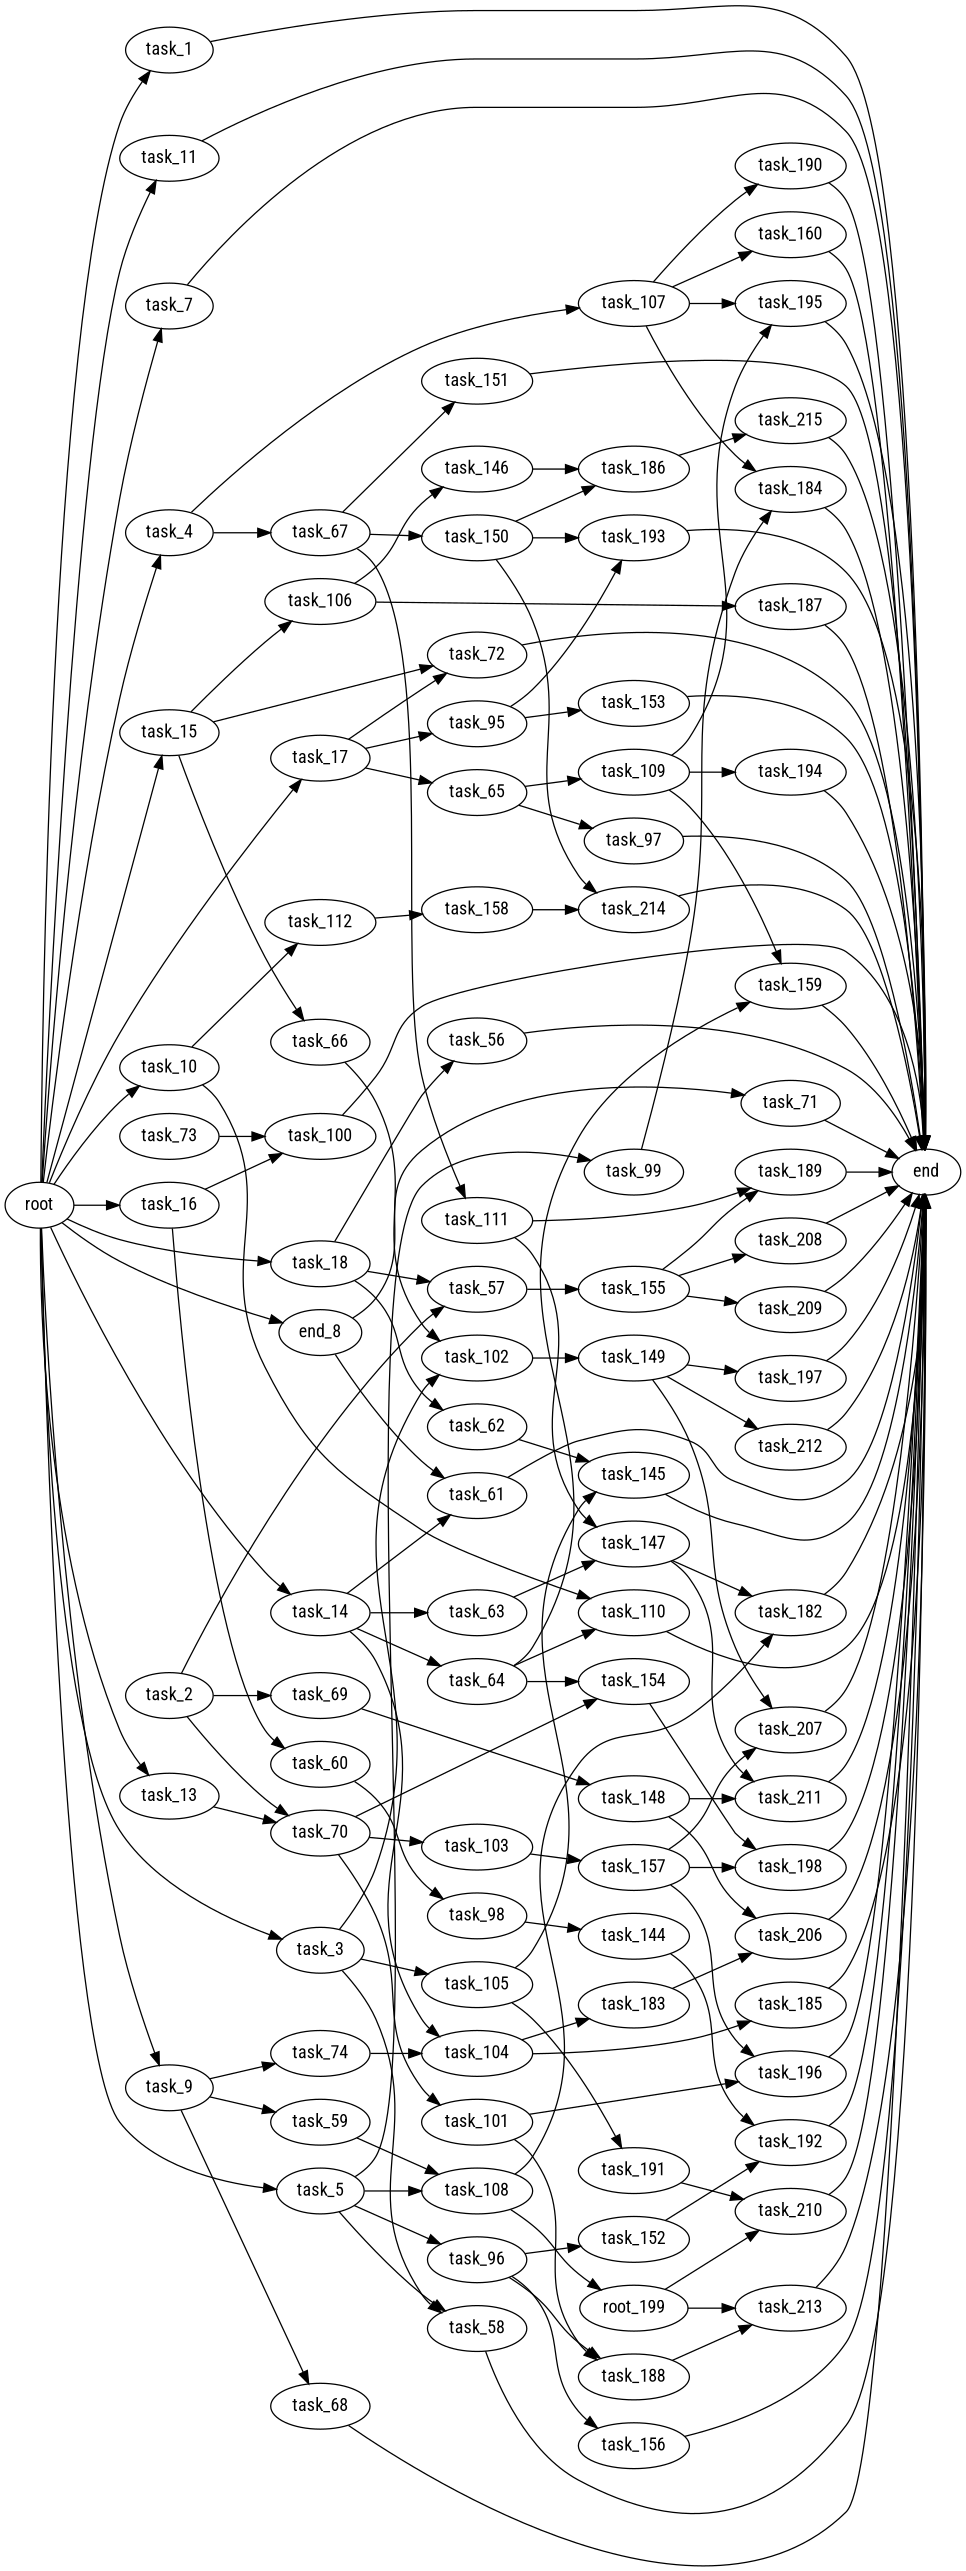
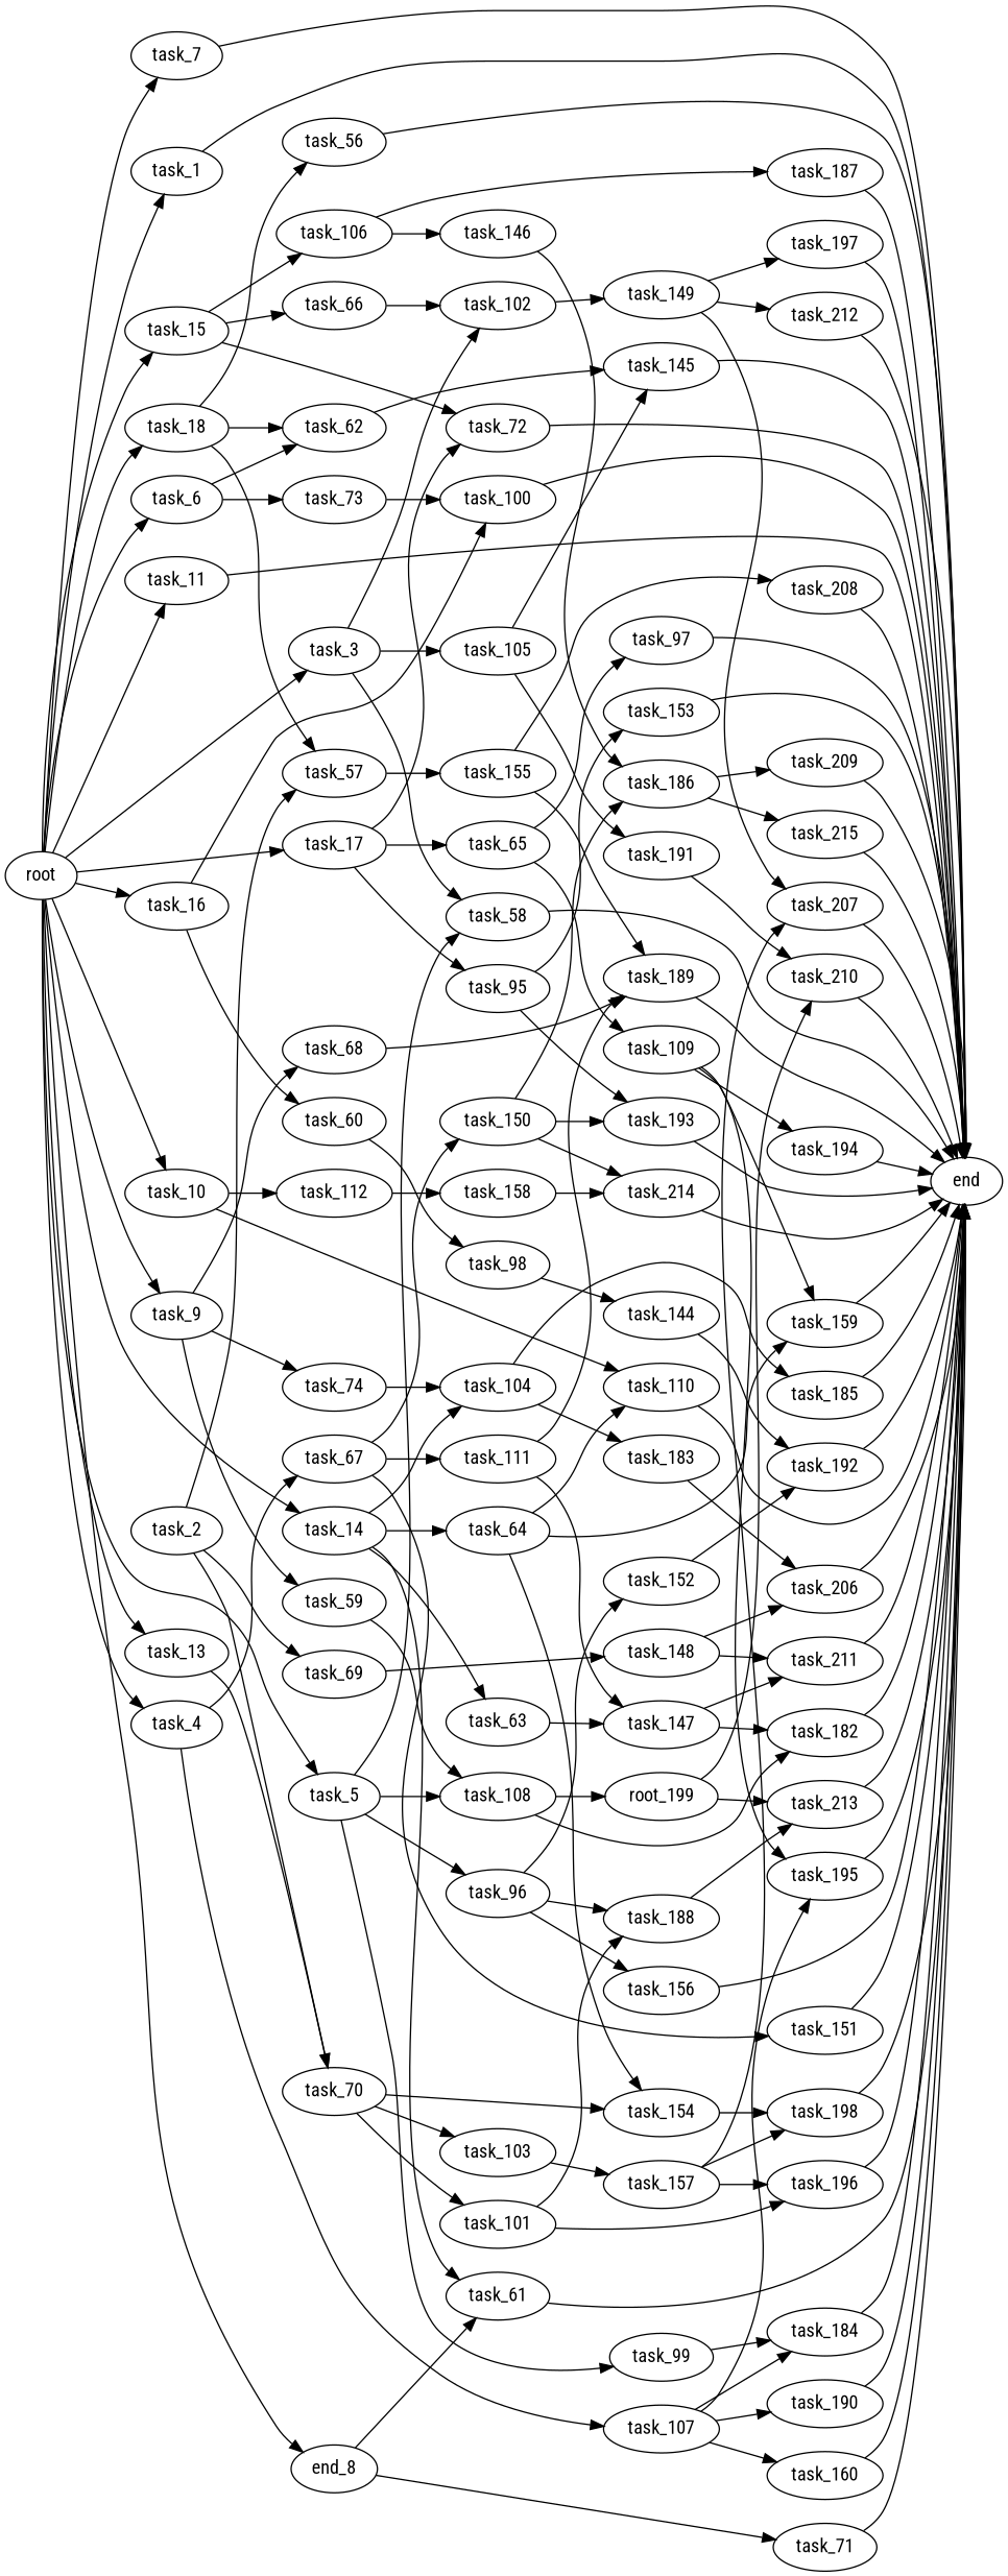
  digraph {
    fontname="Roboto Condensed"
    rankdir=LR
    node [fontname="Roboto Condensed"]
    edge [fontname="Roboto Condensed"]
    task_214
    end
    task_144
    task_192
    task_103
    task_157
    task_196
    task_207
    task_198
    task_183
    task_206
    task_101
    task_188
    task_213
    n15 [label=root_199]
    task_108
    task_182
    task_210
    task_190
    task_191
    task_15
    task_72
    task_66
    task_106
    task_102
    task_187
    task_146
    task_58
    task_3
    task_105
    task_145
    task_149
    task_18
    task_62
    task_57
    task_56
    task_155
    task_195
    task_154
    task_73
    task_100
    task_209
    task_16
    task_60
    task_98
    task_110
    task_61
    task_74
    task_104
    task_185
    task_158
    task_1
    task_160
    task_11
    task_156
    task_107
    task_184
    task_2
    task_69
    task_70
    task_148
    task_10
    task_112
    task_109
    task_194
    task_159
    task_211
    task_17
    task_65
    task_95
    task_97
    task_193
    task_153
    task_147
    task_189
    task_208
    task_67
    task_150
    task_151
    task_111
    task_186
    task_215
    task_197
    task_59
    task_212
    task_9
    task_68
    task_64
    task_13
    task_96
    task_152
    task_5
    task_99
    n94 [label=end_8]
    task_71
    task_14
    task_63
    task_4
    root
+   task_6
    task_7
    task_214 -> end
    task_144 -> task_192
    task_192 -> end
    task_103 -> task_157
    task_157 -> task_196
    task_157 -> task_207
    task_157 -> task_198
    task_196 -> end
    task_207 -> end
    task_198 -> end
    task_183 -> task_206
    task_206 -> end
    task_101 -> task_196
    task_101 -> task_188
    task_188 -> task_213
    task_213 -> end
    n15 -> task_213
    n15 -> task_210
    task_108 -> n15
    task_108 -> task_182
    task_182 -> end
    task_210 -> end
    task_190 -> end
    task_191 -> task_210
    task_15 -> task_72
    task_15 -> task_66
    task_15 -> task_106
    task_72 -> end
    task_66 -> task_102
    task_106 -> task_187
    task_106 -> task_146
    task_102 -> task_149
    task_187 -> end
    task_146 -> task_186
    task_58 -> end
    task_3 -> task_102
    task_3 -> task_58
    task_3 -> task_105
    task_105 -> task_191
    task_105 -> task_145
    task_145 -> end
    task_149 -> task_207
    task_149 -> task_197
    task_149 -> task_212
    task_18 -> task_62
    task_18 -> task_57
    task_18 -> task_56
    task_62 -> task_145
    task_57 -> task_155
    task_56 -> end
-   task_155 -> task_209
+   task_186 -> task_209
    task_155 -> task_189
    task_155 -> task_208
    task_195 -> end
    task_154 -> task_198
    task_73 -> task_100
    task_100 -> end
    task_209 -> end
    task_16 -> task_100
    task_16 -> task_60
    task_60 -> task_98
    task_98 -> task_144
    task_110 -> end
    task_61 -> end
    task_74 -> task_104
    task_104 -> task_183
    task_104 -> task_185
    task_185 -> end
    task_158 -> task_214
    task_1 -> end
    task_160 -> end
    task_11 -> end
    task_156 -> end
    task_107 -> task_190
    task_107 -> task_195
    task_107 -> task_160
    task_107 -> task_184
    task_184 -> end
    task_2 -> task_57
    task_2 -> task_69
    task_2 -> task_70
    task_69 -> task_148
    task_70 -> task_103
    task_70 -> task_101
    task_70 -> task_154
    task_148 -> task_206
    task_148 -> task_211
    task_10 -> task_110
    task_10 -> task_112
    task_112 -> task_158
    task_109 -> task_195
    task_109 -> task_194
    task_109 -> task_159
    task_194 -> end
    task_159 -> end
    task_211 -> end
    task_17 -> task_72
    task_17 -> task_65
    task_17 -> task_95
    task_65 -> task_109
    task_65 -> task_97
    task_95 -> task_193
    task_95 -> task_153
    task_97 -> end
    task_193 -> end
    task_153 -> end
    task_147 -> task_182
    task_147 -> task_211
    task_189 -> end
    task_208 -> end
    task_67 -> task_150
    task_67 -> task_151
    task_67 -> task_111
    task_150 -> task_214
    task_150 -> task_193
    task_150 -> task_186
    task_151 -> end
    task_111 -> task_147
    task_111 -> task_189
    task_186 -> task_215
    task_215 -> end
    task_197 -> end
    task_59 -> task_108
    task_212 -> end
    task_9 -> task_74
    task_9 -> task_59
    task_9 -> task_68
-   task_68 -> end
+   task_68 -> task_189
    task_64 -> task_154
    task_64 -> task_110
    task_64 -> task_159
    task_13 -> task_70
    task_96 -> task_188
    task_96 -> task_156
    task_96 -> task_152
    task_152 -> task_192
    task_5 -> task_108
    task_5 -> task_58
    task_5 -> task_96
    task_5 -> task_99
    task_99 -> task_184
    n94 -> task_61
    n94 -> task_71
    task_71 -> end
    task_14 -> task_61
    task_14 -> task_104
    task_14 -> task_64
    task_14 -> task_63
    task_63 -> task_147
    task_4 -> task_107
    task_4 -> task_67
    root -> task_15
    root -> task_3
    root -> task_18
    root -> task_16
    root -> task_1
    root -> task_11
    root -> task_10
    root -> task_17
    root -> task_9
    root -> task_13
    root -> task_5
    root -> n94
    root -> task_14
    root -> task_4
+   root -> task_6
    root -> task_7
+   task_6 -> task_62
+   task_6 -> task_73
    task_7 -> end
  }
